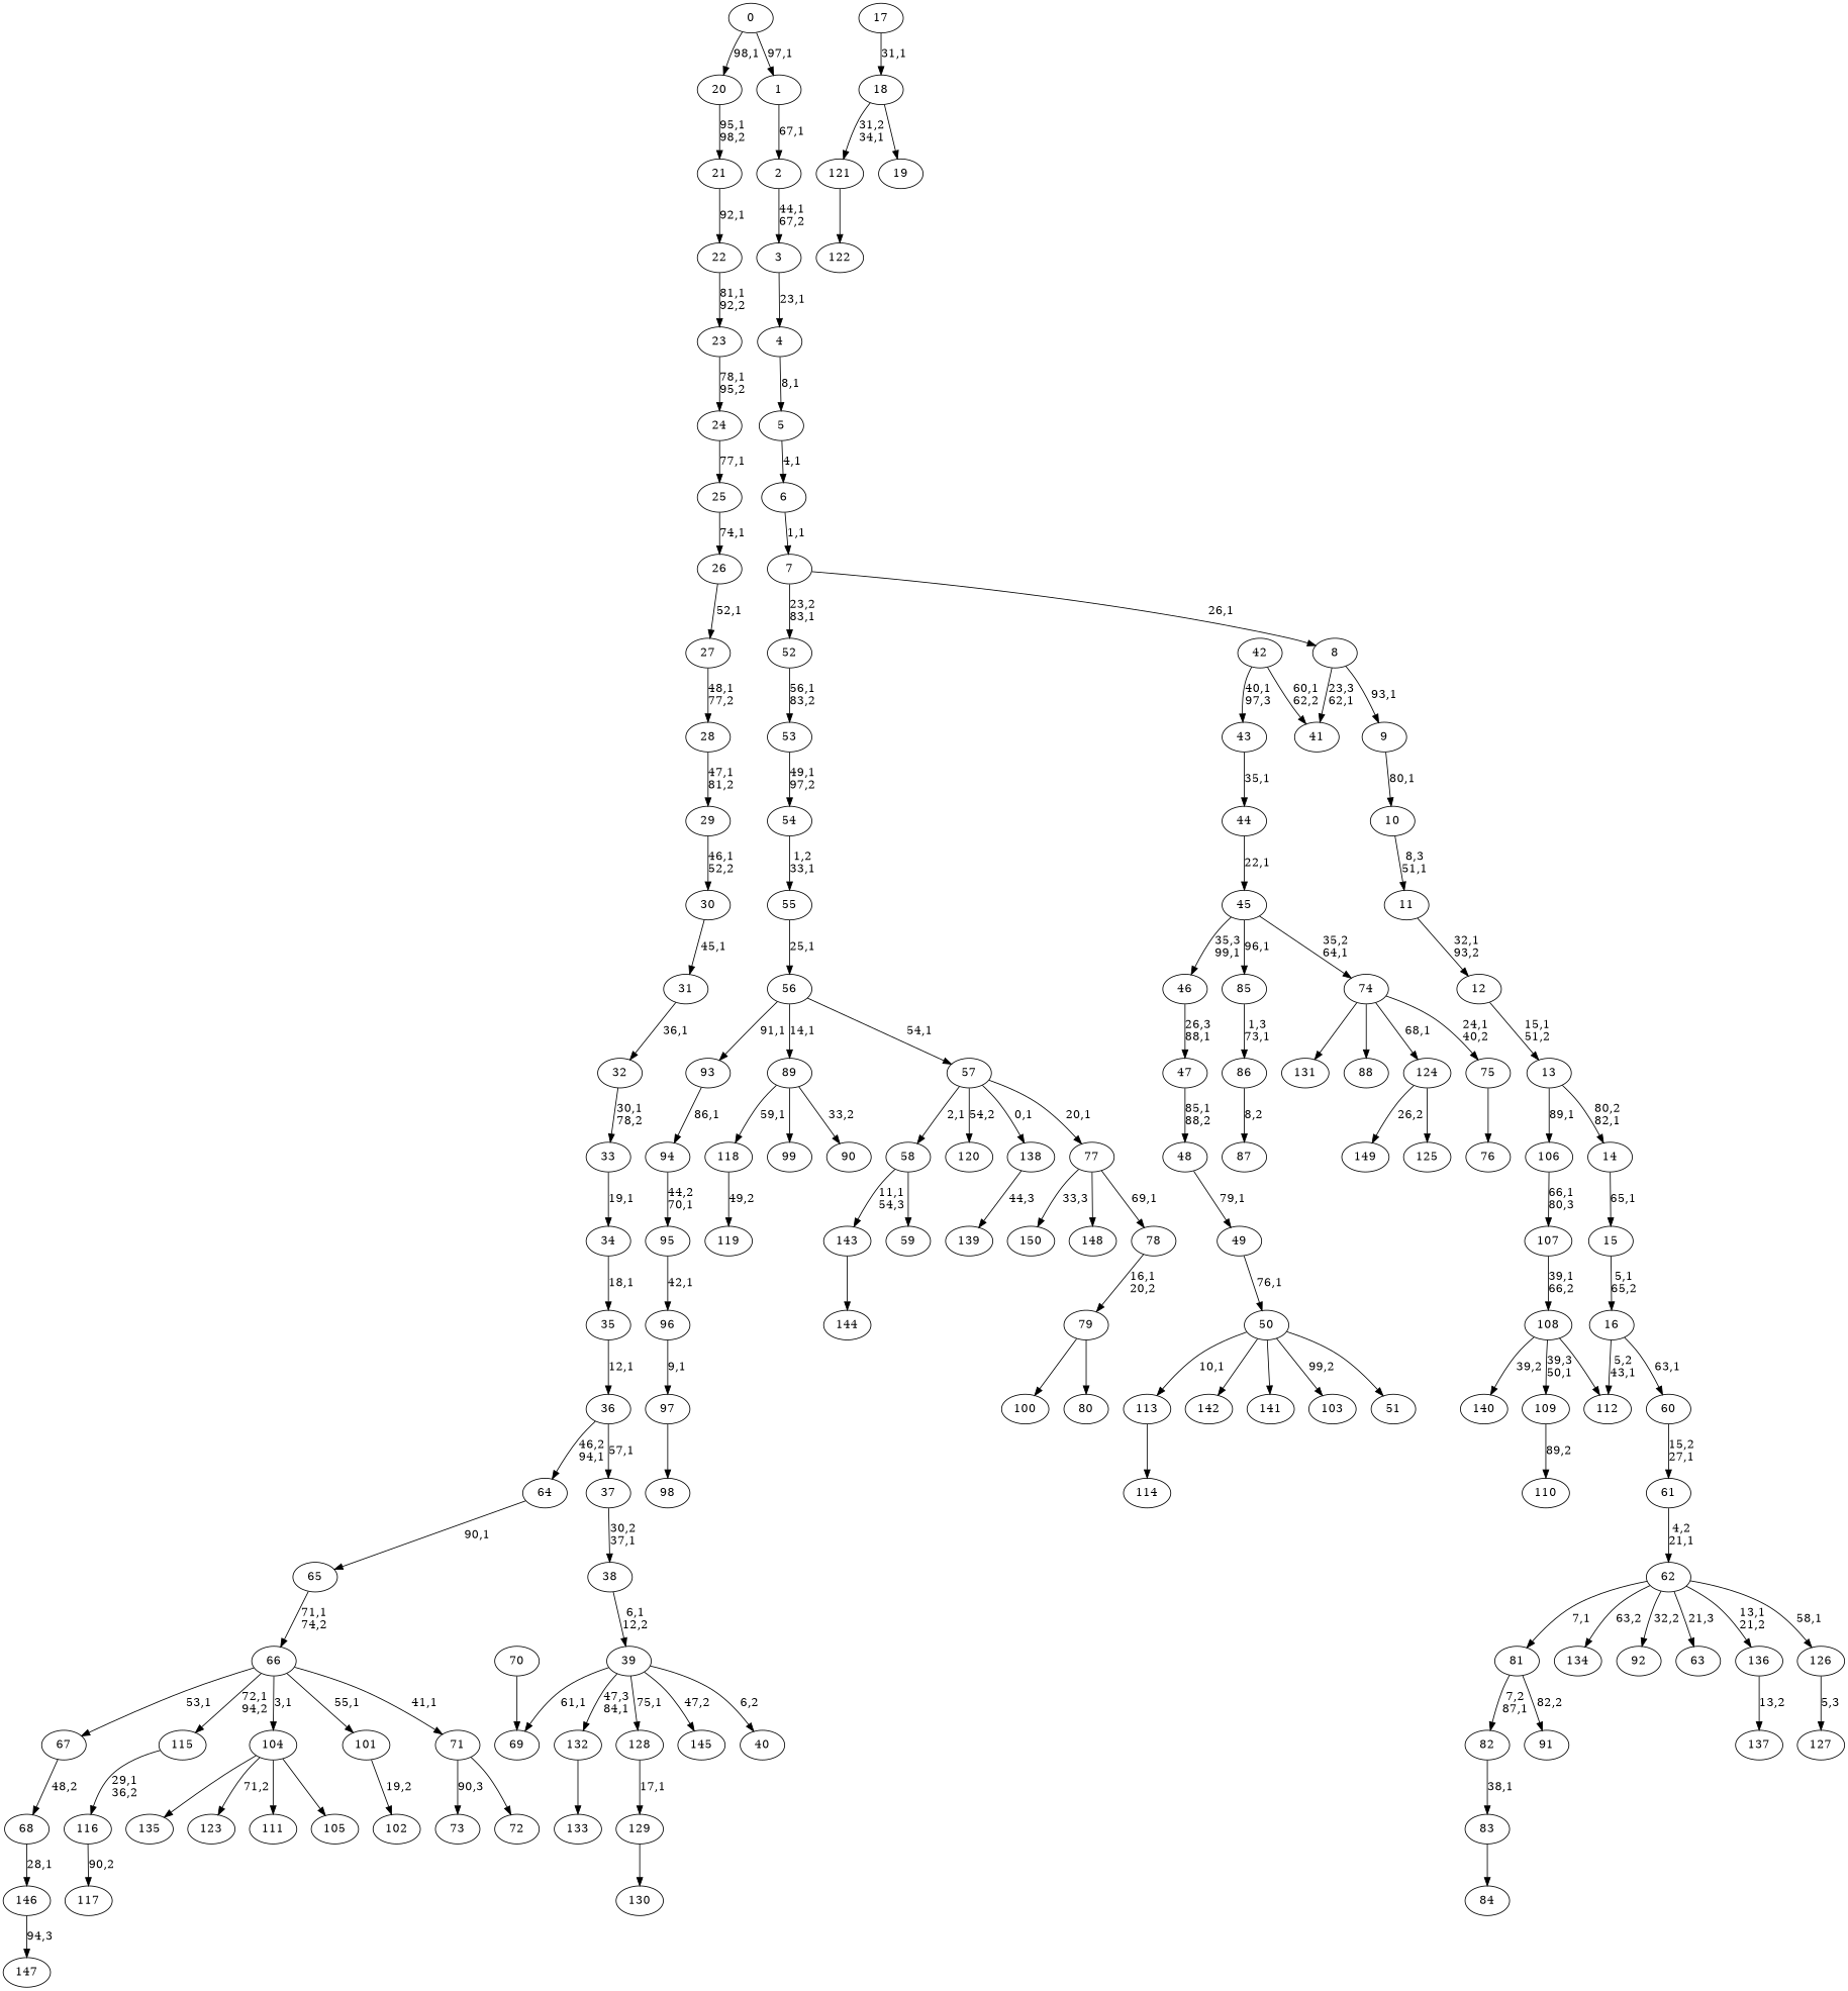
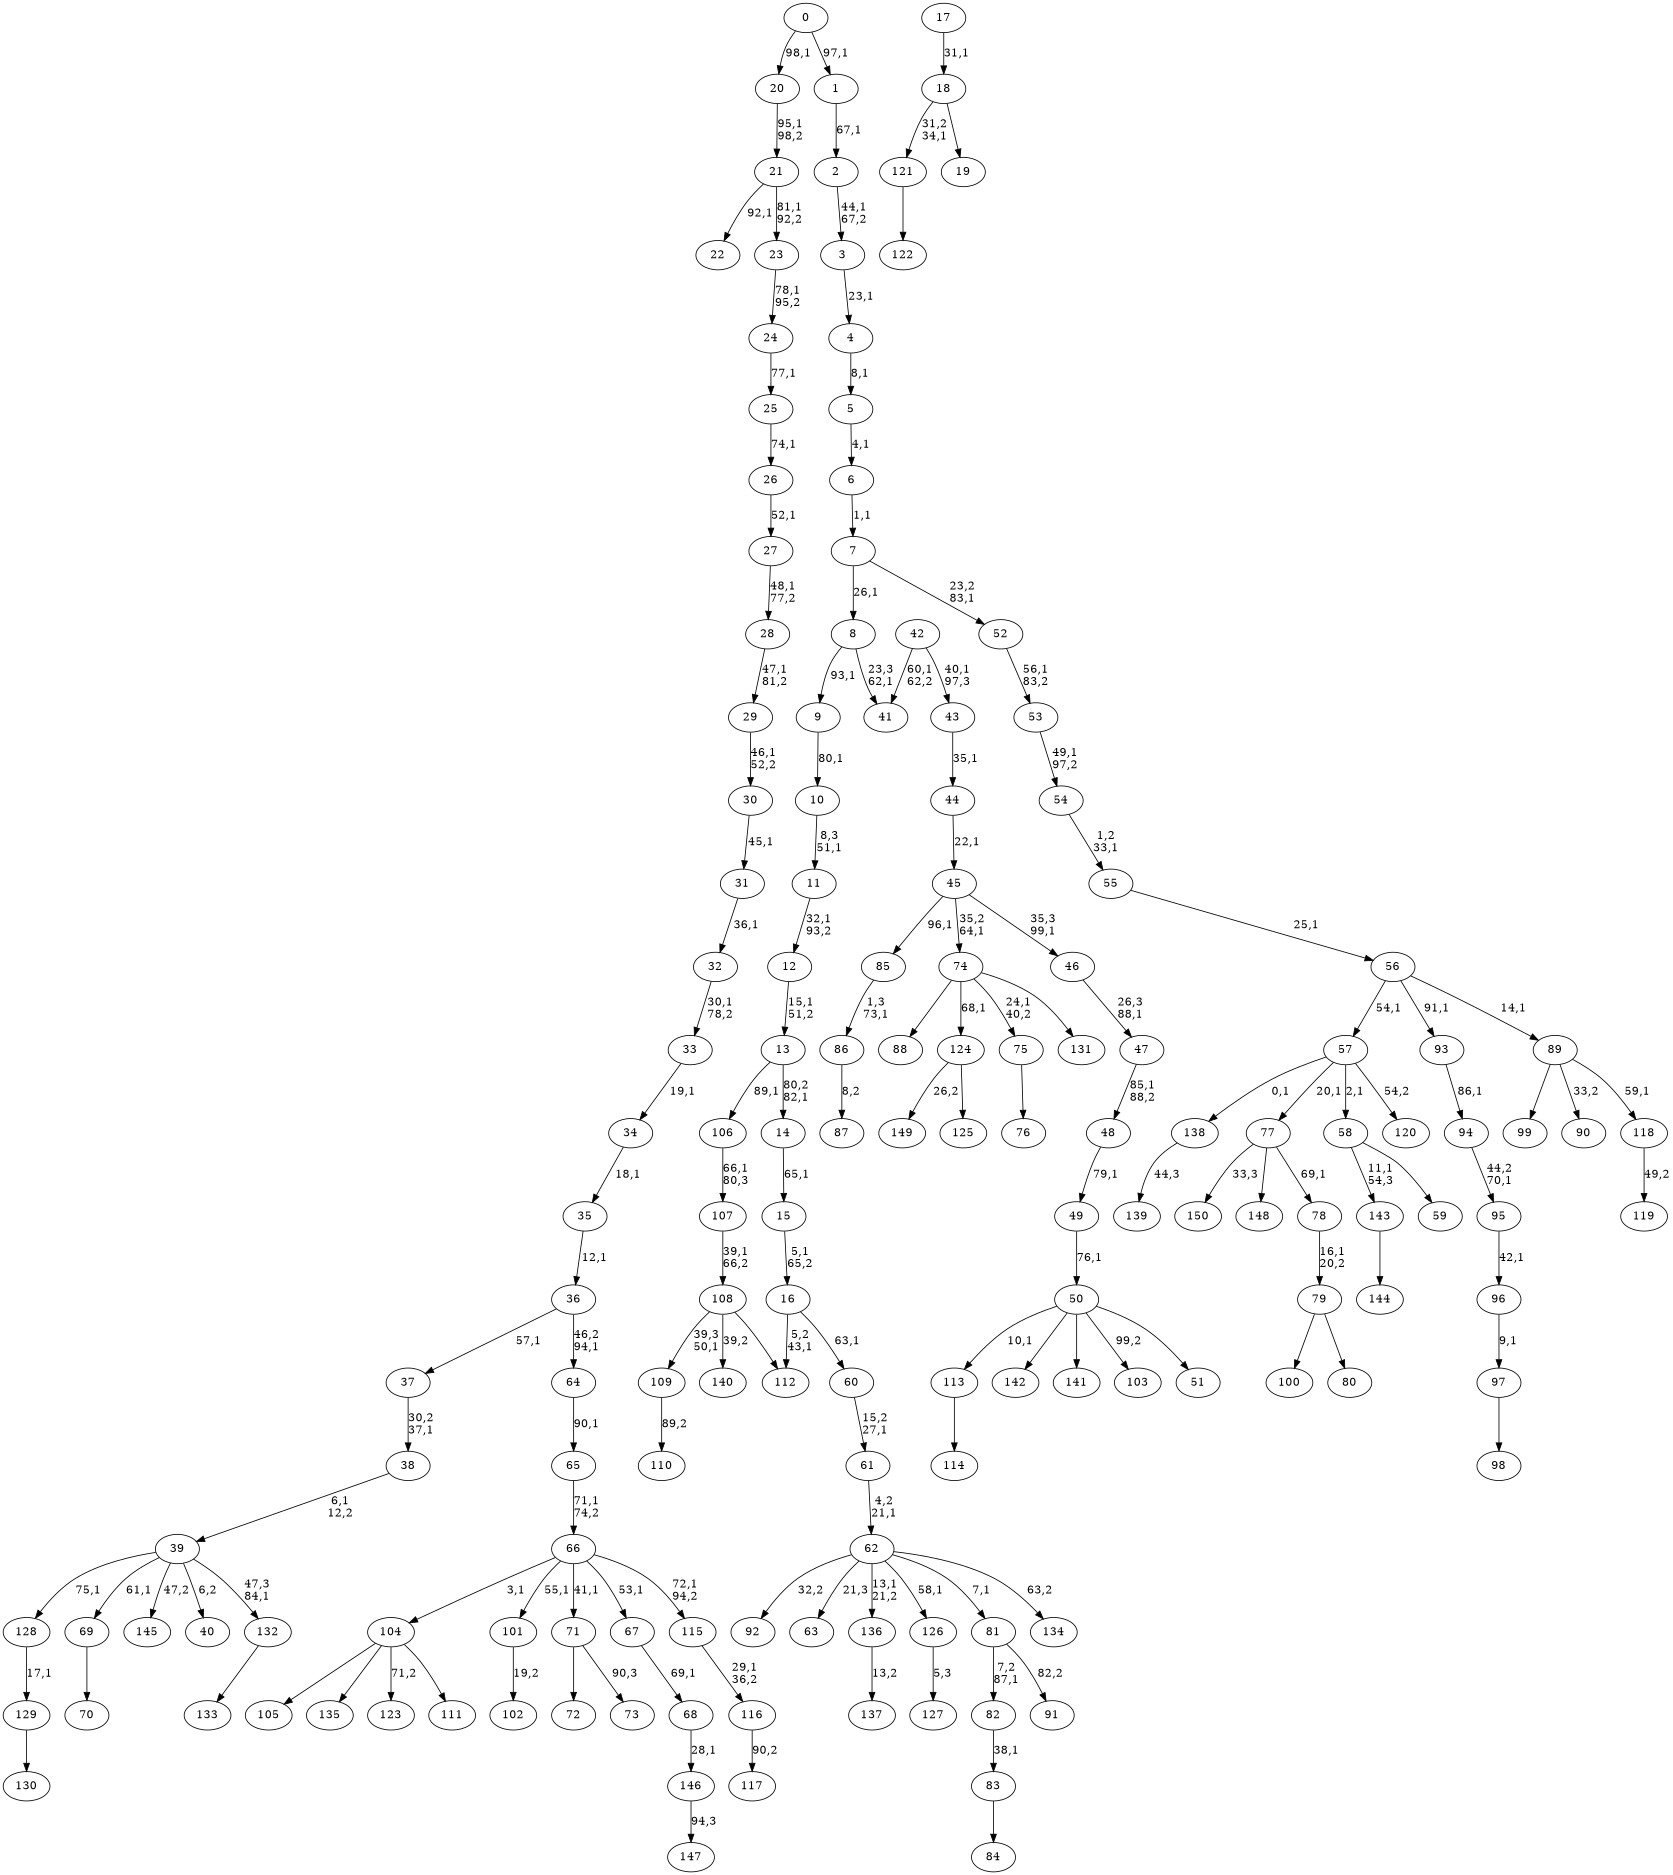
  digraph {
    146
    147
    143
    144
    138
    139
    136
    137
    132
    133
    129
    130
    128
    126
    127
    124
    149
    125
    121
    122
    118
    119
    116
    117
    115
    113
    114
    109
    110
    108
    140
    112
    107
    106
    104
    135
    123
    111
    105
    101
    102
    97
    98
    96
    95
    94
    93
    89
    99
    90
    86
    87
    85
    83
    84
    82
    81
    91
    79
    100
    80
    78
    77
    150
    148
    75
    76
    74
    131
    88
    71
    73
    72
    69
    70
    67
    68
    66
    65
    64
    62
    134
    92
    63
    61
    60
    58
    59
    57
    120
    56
    55
    54
    53
    52
    50
    142
    141
    103
    51
    49
    48
    47
    46
    45
    44
    43
    42
    41
    39
    145
    40
    38
    37
    36
    35
    34
    33
    32
    31
    30
    29
    28
    27
    26
    25
    24
    23
    22
    21
    20
    18
    19
    17
    16
    15
    14
    13
    12
    11
    10
    9
    8
    7
    6
    5
    4
    3
    2
    1
    0
    146 -> 147 [label="94,3"]
    143 -> 144
    138 -> 139 [label="44,3"]
    136 -> 137 [label="13,2"]
    132 -> 133
    129 -> 130
    128 -> 129 [label="17,1"]
    126 -> 127 [label="5,3"]
    124 -> 149 [label="26,2"]
    124 -> 125
    121 -> 122
    118 -> 119 [label="49,2"]
    116 -> 117 [label="90,2"]
    115 -> 116 [label="29,1\n36,2"]
    113 -> 114
    109 -> 110 [label="89,2"]
    108 -> 109 [label="39,3\n50,1"]
    108 -> 140 [label="39,2"]
    108 -> 112
    107 -> 108 [label="39,1\n66,2"]
    106 -> 107 [label="66,1\n80,3"]
    104 -> 135
    104 -> 123 [label="71,2"]
    104 -> 111
    104 -> 105
    101 -> 102 [label="19,2"]
    97 -> 98
    96 -> 97 [label="9,1"]
    95 -> 96 [label="42,1"]
    94 -> 95 [label="44,2\n70,1"]
    93 -> 94 [label="86,1"]
    89 -> 118 [label="59,1"]
    89 -> 99
    89 -> 90 [label="33,2"]
    86 -> 87 [label="8,2"]
    85 -> 86 [label="1,3\n73,1"]
    83 -> 84
    82 -> 83 [label="38,1"]
    81 -> 82 [label="7,2\n87,1"]
    81 -> 91 [label="82,2"]
    79 -> 100
    79 -> 80
    78 -> 79 [label="16,1\n20,2"]
    77 -> 78 [label="69,1"]
    77 -> 150 [label="33,3"]
    77 -> 148
    75 -> 76
    74 -> 124 [label="68,1"]
    74 -> 75 [label="24,1\n40,2"]
    74 -> 131
    74 -> 88
    71 -> 73 [label="90,3"]
    71 -> 72
-   70 -> 69
-   67 -> 68 [label="48,2"]
+   69 -> 70
+   67 -> 68 [label="69,1"]
    68 -> 146 [label="28,1"]
    66 -> 115 [label="72,1\n94,2"]
    66 -> 104 [label="3,1"]
    66 -> 101 [label="55,1"]
    66 -> 71 [label="41,1"]
    66 -> 67 [label="53,1"]
    65 -> 66 [label="71,1\n74,2"]
    64 -> 65 [label="90,1"]
    62 -> 136 [label="13,1\n21,2"]
    62 -> 126 [label="58,1"]
    62 -> 81 [label="7,1"]
    62 -> 134 [label="63,2"]
    62 -> 92 [label="32,2"]
    62 -> 63 [label="21,3"]
    61 -> 62 [label="4,2\n21,1"]
    60 -> 61 [label="15,2\n27,1"]
    58 -> 143 [label="11,1\n54,3"]
    58 -> 59
    57 -> 138 [label="0,1"]
    57 -> 77 [label="20,1"]
    57 -> 58 [label="2,1"]
    57 -> 120 [label="54,2"]
    56 -> 93 [label="91,1"]
    56 -> 89 [label="14,1"]
    56 -> 57 [label="54,1"]
    55 -> 56 [label="25,1"]
    54 -> 55 [label="1,2\n33,1"]
    53 -> 54 [label="49,1\n97,2"]
    52 -> 53 [label="56,1\n83,2"]
    50 -> 113 [label="10,1"]
    50 -> 142
    50 -> 141
    50 -> 103 [label="99,2"]
    50 -> 51
    49 -> 50 [label="76,1"]
    48 -> 49 [label="79,1"]
    47 -> 48 [label="85,1\n88,2"]
    46 -> 47 [label="26,3\n88,1"]
    45 -> 85 [label="96,1"]
    45 -> 74 [label="35,2\n64,1"]
    45 -> 46 [label="35,3\n99,1"]
    44 -> 45 [label="22,1"]
    43 -> 44 [label="35,1"]
    42 -> 43 [label="40,1\n97,3"]
    42 -> 41 [label="60,1\n62,2"]
    39 -> 132 [label="47,3\n84,1"]
    39 -> 128 [label="75,1"]
    39 -> 69 [label="61,1"]
    39 -> 145 [label="47,2"]
    39 -> 40 [label="6,2"]
    38 -> 39 [label="6,1\n12,2"]
    37 -> 38 [label="30,2\n37,1"]
    36 -> 64 [label="46,2\n94,1"]
    36 -> 37 [label="57,1"]
    35 -> 36 [label="12,1"]
    34 -> 35 [label="18,1"]
    33 -> 34 [label="19,1"]
    32 -> 33 [label="30,1\n78,2"]
    31 -> 32 [label="36,1"]
    30 -> 31 [label="45,1"]
    29 -> 30 [label="46,1\n52,2"]
    28 -> 29 [label="47,1\n81,2"]
    27 -> 28 [label="48,1\n77,2"]
    26 -> 27 [label="52,1"]
    25 -> 26 [label="74,1"]
    24 -> 25 [label="77,1"]
    23 -> 24 [label="78,1\n95,2"]
-   22 -> 23 [label="81,1\n92,2"]
+   21 -> 23 [label="81,1\n92,2"]
    21 -> 22 [label="92,1"]
    20 -> 21 [label="95,1\n98,2"]
    18 -> 121 [label="31,2\n34,1"]
    18 -> 19
    17 -> 18 [label="31,1"]
    16 -> 112 [label="5,2\n43,1"]
    16 -> 60 [label="63,1"]
    15 -> 16 [label="5,1\n65,2"]
    14 -> 15 [label="65,1"]
    13 -> 106 [label="89,1"]
    13 -> 14 [label="80,2\n82,1"]
    12 -> 13 [label="15,1\n51,2"]
    11 -> 12 [label="32,1\n93,2"]
    10 -> 11 [label="8,3\n51,1"]
    9 -> 10 [label="80,1"]
    8 -> 41 [label="23,3\n62,1"]
    8 -> 9 [label="93,1"]
    7 -> 52 [label="23,2\n83,1"]
    7 -> 8 [label="26,1"]
    6 -> 7 [label="1,1"]
    5 -> 6 [label="4,1"]
    4 -> 5 [label="8,1"]
    3 -> 4 [label="23,1"]
    2 -> 3 [label="44,1\n67,2"]
    1 -> 2 [label="67,1"]
    0 -> 20 [label="98,1"]
    0 -> 1 [label="97,1"]
  }
